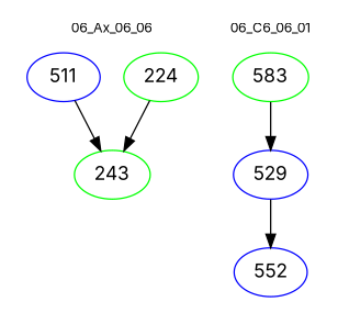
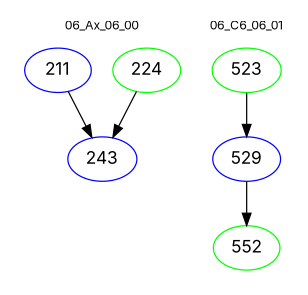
  digraph {
    fontname=Inter
    node [color=blue fontname=Inter]
    edge [color=black fontname=Inter]
    n1 [color=green label=224]
-   n2 [label=511]
-   n3 [color=green label=243]
-   n4 [color=green label=583]
+   n2 [label=211]
+   n3 [label=243]
+   n4 [color=green label=523]
    n5 [label=529]
-   n6 [label=552]
+   n6 [color=green label=552]
    subgraph cluster_1 {
      color=white
      fontsize=10
-     label="06_Ax_06_06"
+     label="06_Ax_06_00"
      n1
      n2
      n3
    }
    subgraph cluster_2 {
      color=white
      fontsize=10
      label="06_C6_06_01"
      n4
      n5
      n6
    }
    n1 -> n3
    n2 -> n3
    n4 -> n5
    n5 -> n6
  }
